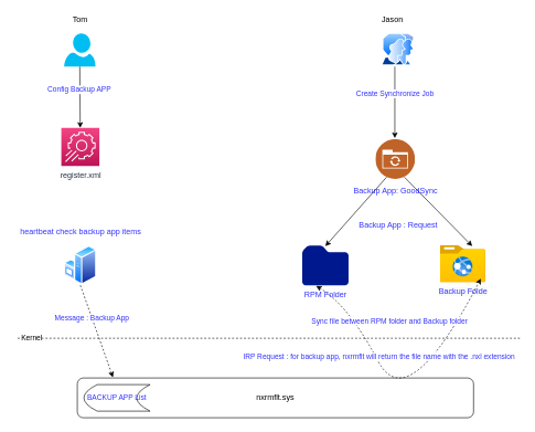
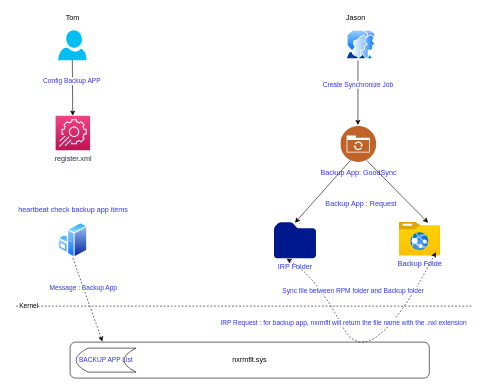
  <mxCell id="0" />
  <mxCell id="1" parent="0" />
  <mxCell id="2" value="" style="verticalLabelPosition=bottom;html=1;verticalAlign=top;align=center;strokeColor=none;fillColor=#00BEF2;shape=mxgraph.azure.user;" vertex="1" parent="1"><mxGeometry x="96" y="50" width="47.5" height="50" as="geometry" /></mxCell>
  <mxCell id="3" value="" style="aspect=fixed;perimeter=ellipsePerimeter;html=1;align=center;shadow=0;dashed=0;spacingTop=3;image;image=img/lib/active_directory/user_accounts.svg;" vertex="1" parent="1"><mxGeometry x="576" y="50" width="50" height="48.5" as="geometry" /></mxCell>
  <mxCell id="4" value="register.xml" style="points=[[0,0,0],[0.25,0,0],[0.5,0,0],[0.75,0,0],[1,0,0],[0,1,0],[0.25,1,0],[0.5,1,0],[0.75,1,0],[1,1,0],[0,0.25,0],[0,0.5,0],[0,0.75,0],[1,0.25,0],[1,0.5,0],[1,0.75,0]];points=[[0,0,0],[0.25,0,0],[0.5,0,0],[0.75,0,0],[1,0,0],[0,1,0],[0.25,1,0],[0.5,1,0],[0.75,1,0],[1,1,0],[0,0.25,0],[0,0.5,0],[0,0.75,0],[1,0.25,0],[1,0.5,0],[1,0.75,0]];outlineConnect=0;fontColor=#232F3E;gradientColor=#F34482;gradientDirection=north;fillColor=#BC1356;strokeColor=#ffffff;dashed=0;verticalLabelPosition=bottom;verticalAlign=top;align=center;html=1;fontSize=12;fontStyle=0;aspect=fixed;shape=mxgraph.aws4.resourceIcon;resIcon=mxgraph.aws4.app_config;" vertex="1" parent="1"><mxGeometry x="91.85" y="192.5" width="57.5" height="57.5" as="geometry" /></mxCell>
  <mxCell id="5" value="&lt;font color=&quot;#3333ff&quot;&gt;Backup App: GoodSync&lt;/font&gt;" style="aspect=fixed;perimeter=ellipsePerimeter;html=1;align=center;shadow=0;dashed=0;fontColor=#4277BB;labelBackgroundColor=#ffffff;fontSize=12;spacingTop=3;image;image=img/lib/ibm/social/file_sync.svg;" vertex="1" parent="1"><mxGeometry x="567" y="210" width="60" height="60" as="geometry" /></mxCell>
- <mxCell id="6" value="&lt;font color=&quot;#3333ff&quot;&gt;RPM Folder&lt;/font&gt;" style="aspect=fixed;pointerEvents=1;shadow=0;dashed=0;html=1;strokeColor=none;labelPosition=center;verticalLabelPosition=bottom;verticalAlign=top;align=center;fillColor=#00188D;shape=mxgraph.mscae.enterprise.folder" vertex="1" parent="1"><mxGeometry x="456" y="370" width="70" height="60.2" as="geometry" /></mxCell>
+ <mxCell id="6" value="&lt;font color=&quot;#3333ff&quot;&gt;IRP Folder&lt;/font&gt;" style="aspect=fixed;pointerEvents=1;shadow=0;dashed=0;html=1;strokeColor=none;labelPosition=center;verticalLabelPosition=bottom;verticalAlign=top;align=center;fillColor=#00188D;shape=mxgraph.mscae.enterprise.folder" vertex="1" parent="1"><mxGeometry x="456" y="370" width="70" height="60.2" as="geometry" /></mxCell>
  <mxCell id="7" value="" style="aspect=fixed;perimeter=ellipsePerimeter;html=1;align=center;shadow=0;dashed=0;spacingTop=3;image;image=img/lib/active_directory/windows_server.svg;" vertex="1" parent="1"><mxGeometry x="96" y="370" width="49.2" height="60" as="geometry" /></mxCell>
  <mxCell id="8" value="" style="endArrow=none;dashed=1;html=1;" edge="1" parent="1"><mxGeometry width="50" height="50" relative="1" as="geometry"><mxPoint x="26" y="510" as="sourcePoint" /><mxPoint x="786" y="510" as="targetPoint" /></mxGeometry></mxCell>
  <mxCell id="9" value="Kernel" style="edgeLabel;html=1;align=center;verticalAlign=middle;resizable=0;points=[];" vertex="1" connectable="0" parent="8"><mxGeometry x="-0.947" y="1" relative="1" as="geometry"><mxPoint as="offset" /></mxGeometry></mxCell>
  <mxCell id="10" value="nxrmflt.sys" style="rounded=1;whiteSpace=wrap;html=1;" vertex="1" parent="1"><mxGeometry x="116" y="570" width="599" height="60" as="geometry" /></mxCell>
  <mxCell id="11" value="" style="endArrow=classic;html=1;exitX=0.5;exitY=1;exitDx=0;exitDy=0;exitPerimeter=0;" edge="1" parent="1" source="2" target="4"><mxGeometry width="50" height="50" relative="1" as="geometry"><mxPoint x="376" y="440" as="sourcePoint" /><mxPoint x="426" y="390" as="targetPoint" /></mxGeometry></mxCell>
  <mxCell id="12" value="&lt;font color=&quot;#3333ff&quot;&gt;Config Backup APP&lt;/font&gt;" style="edgeLabel;html=1;align=center;verticalAlign=middle;resizable=0;points=[];" vertex="1" connectable="0" parent="11"><mxGeometry x="-0.255" y="-1" relative="1" as="geometry"><mxPoint as="offset" /></mxGeometry></mxCell>
  <mxCell id="13" value="" style="endArrow=classic;html=1;" edge="1" parent="1"><mxGeometry width="50" height="50" relative="1" as="geometry"><mxPoint x="596" y="100" as="sourcePoint" /><mxPoint x="596" y="208" as="targetPoint" /></mxGeometry></mxCell>
  <mxCell id="14" value="&lt;font color=&quot;#3333ff&quot;&gt;Create Synchronize Job&lt;/font&gt;" style="edgeLabel;html=1;align=center;verticalAlign=middle;resizable=0;points=[];" vertex="1" connectable="0" parent="13"><mxGeometry x="-0.259" y="-1" relative="1" as="geometry"><mxPoint as="offset" /></mxGeometry></mxCell>
  <mxCell id="15" value="" style="endArrow=classic;html=1;exitX=0.25;exitY=1;exitDx=0;exitDy=0;entryX=0.5;entryY=0.017;entryDx=0;entryDy=0;entryPerimeter=0;" edge="1" parent="1" source="5" target="6"><mxGeometry width="50" height="50" relative="1" as="geometry"><mxPoint x="376" y="340" as="sourcePoint" /><mxPoint x="426" y="290" as="targetPoint" /></mxGeometry></mxCell>
  <mxCell id="16" value="" style="shape=image;html=1;verticalAlign=top;verticalLabelPosition=bottom;labelBackgroundColor=#ffffff;imageAspect=0;aspect=fixed;image=https://cdn3.iconfinder.com/data/icons/interface-8/128/InterfaceExpendet-01-128.png" vertex="1" parent="1"><mxGeometry x="65.6" y="250" width="110" height="110" as="geometry" /></mxCell>
  <mxCell id="17" value="&lt;font color=&quot;#3333ff&quot;&gt;heartbeat check backup app items&lt;/font&gt;" style="text;html=1;align=center;verticalAlign=middle;resizable=0;points=[];autosize=1;" vertex="1" parent="1"><mxGeometry x="20.6" y="340" width="200" height="20" as="geometry" /></mxCell>
  <mxCell id="18" value="" style="endArrow=classic;html=1;dashed=1;exitX=0.5;exitY=1;exitDx=0;exitDy=0;entryX=0.09;entryY=-0.017;entryDx=0;entryDy=0;entryPerimeter=0;" edge="1" parent="1" source="7" target="10"><mxGeometry width="50" height="50" relative="1" as="geometry"><mxPoint x="376" y="340" as="sourcePoint" /><mxPoint x="426" y="290" as="targetPoint" /></mxGeometry></mxCell>
  <mxCell id="19" value="&lt;font color=&quot;#3333ff&quot;&gt;Message : Backup App&lt;/font&gt;" style="edgeLabel;html=1;align=center;verticalAlign=middle;resizable=0;points=[];" vertex="1" connectable="0" parent="18"><mxGeometry x="-0.299" y="-1" relative="1" as="geometry"><mxPoint as="offset" /></mxGeometry></mxCell>
  <mxCell id="20" value="Tom" style="text;html=1;align=center;verticalAlign=middle;resizable=0;points=[];autosize=1;" vertex="1" parent="1"><mxGeometry x="99.75" y="20" width="40" height="20" as="geometry" /></mxCell>
  <mxCell id="21" value="Jason" style="text;html=1;align=center;verticalAlign=middle;resizable=0;points=[];autosize=1;" vertex="1" parent="1"><mxGeometry x="567" y="20" width="50" height="20" as="geometry" /></mxCell>
  <mxCell id="22" value="" style="endArrow=classic;html=1;exitX=0.75;exitY=1;exitDx=0;exitDy=0;entryX=0.826;entryY=0.018;entryDx=0;entryDy=0;entryPerimeter=0;" edge="1" parent="1" source="5"><mxGeometry width="50" height="50" relative="1" as="geometry"><mxPoint x="376" y="340" as="sourcePoint" /><mxPoint x="712.994" y="371.008" as="targetPoint" /></mxGeometry></mxCell>
  <mxCell id="23" value="&lt;font color=&quot;#3333ff&quot;&gt;Backup App : Request&lt;/font&gt;" style="text;html=1;align=center;verticalAlign=middle;resizable=0;points=[];autosize=1;" vertex="1" parent="1"><mxGeometry x="526" y="330" width="150" height="20" as="geometry" /></mxCell>
  <mxCell id="24" value="&lt;span style=&quot;color: rgb(51 , 51 , 255) ; background-color: rgb(248 , 249 , 250)&quot;&gt;Backup Folde&lt;/span&gt;" style="aspect=fixed;html=1;points=[];align=center;image;fontSize=12;image=img/lib/azure2/general/Folder_Website.svg;" vertex="1" parent="1"><mxGeometry x="665" y="370" width="68" height="56.0" as="geometry" /></mxCell>
  <mxCell id="25" value="" style="curved=1;endArrow=classic;html=1;exitX=0.3;exitY=1.013;exitDx=0;exitDy=0;exitPerimeter=0;dashed=1;startArrow=classic;startFill=1;endFill=1;" edge="1" parent="1"><mxGeometry width="50" height="50" relative="1" as="geometry"><mxPoint x="477" y="430.983" as="sourcePoint" /><mxPoint x="726" y="420" as="targetPoint" /><Array as="points"><mxPoint x="526" y="460" /><mxPoint x="616" y="630" /></Array></mxGeometry></mxCell>
  <mxCell id="26" value="&lt;font color=&quot;#3333ff&quot;&gt;IRP Request : for backup app, nxrmflt will return the file name with the .nxl extension&lt;/font&gt;" style="edgeLabel;html=1;align=center;verticalAlign=middle;resizable=0;points=[];" vertex="1" connectable="0" parent="25"><mxGeometry x="-0.403" y="-2" relative="1" as="geometry"><mxPoint x="6.31" y="-1.69" as="offset" /></mxGeometry></mxCell>
  <mxCell id="27" value="&lt;font color=&quot;#3333ff&quot;&gt;Sync file between RPM folder and Backup folder&lt;/font&gt;" style="edgeLabel;html=1;align=center;verticalAlign=middle;resizable=0;points=[];" vertex="1" connectable="0" parent="25"><mxGeometry x="-0.701" y="-7" relative="1" as="geometry"><mxPoint x="60.55" y="6.07" as="offset" /></mxGeometry></mxCell>
  <mxCell id="28" value="&lt;font style=&quot;font-size: 11px&quot; color=&quot;#3333ff&quot;&gt;BACKUP APP List&lt;/font&gt;" style="shape=dataStorage;whiteSpace=wrap;html=1;fixedSize=1;" vertex="1" parent="1"><mxGeometry x="126" y="580" width="100" height="40" as="geometry" /></mxCell>
